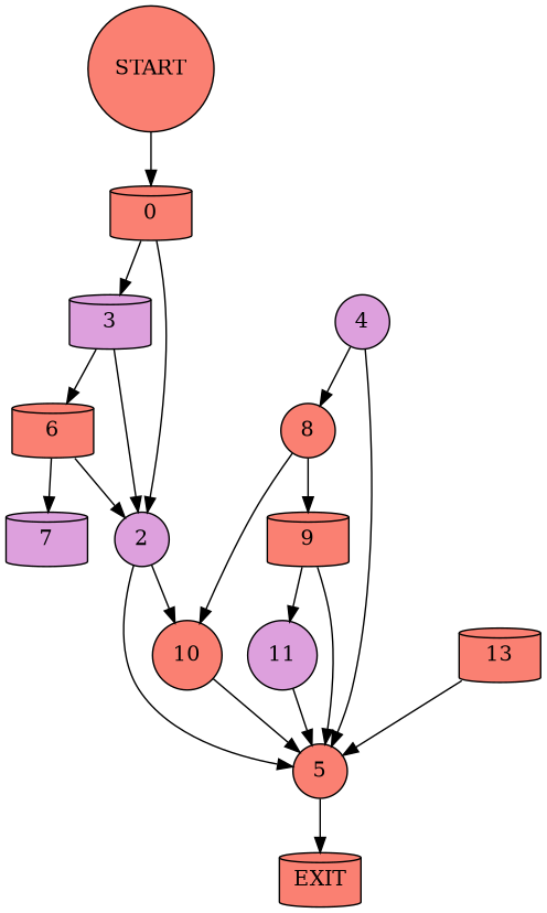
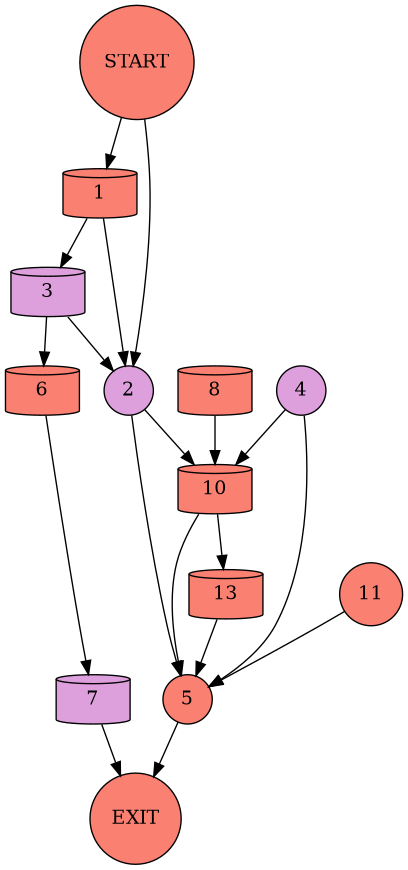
  digraph {
    node [fillcolor=salmon shape=circle style=filled]
    n1 [label=START]
-   1 [shape=cylinder label=0]
+   1 [shape=cylinder]
    2 [fillcolor=plum]
    3 [fillcolor=plum shape=cylinder]
-   n5 [label=EXIT shape=cylinder]
+   n5 [label=EXIT]
    5
-   10
+   10 [shape=cylinder]
    6 [shape=cylinder]
    4 [fillcolor=plum]
-   8
+   8 [shape=cylinder]
    7 [fillcolor=plum shape=cylinder]
-   9 [shape=cylinder]
-   11 [fillcolor=plum]
+   11
    n14 [label=13 shape=cylinder]
    n1 -> 1
    1 -> 2
    1 -> 3
    2 -> 5
    2 -> 10
    3 -> 2
    3 -> 6
    5 -> n5
    10 -> 5
-   6 -> 2
+   10 -> n14
+   n1 -> 2
    6 -> 7
    4 -> 5
-   4 -> 8
+   4 -> 10
    8 -> 10
-   8 -> 9
-   9 -> 5
-   9 -> 11
+   7 -> n5
    11 -> 5
    n14 -> 5
  }
